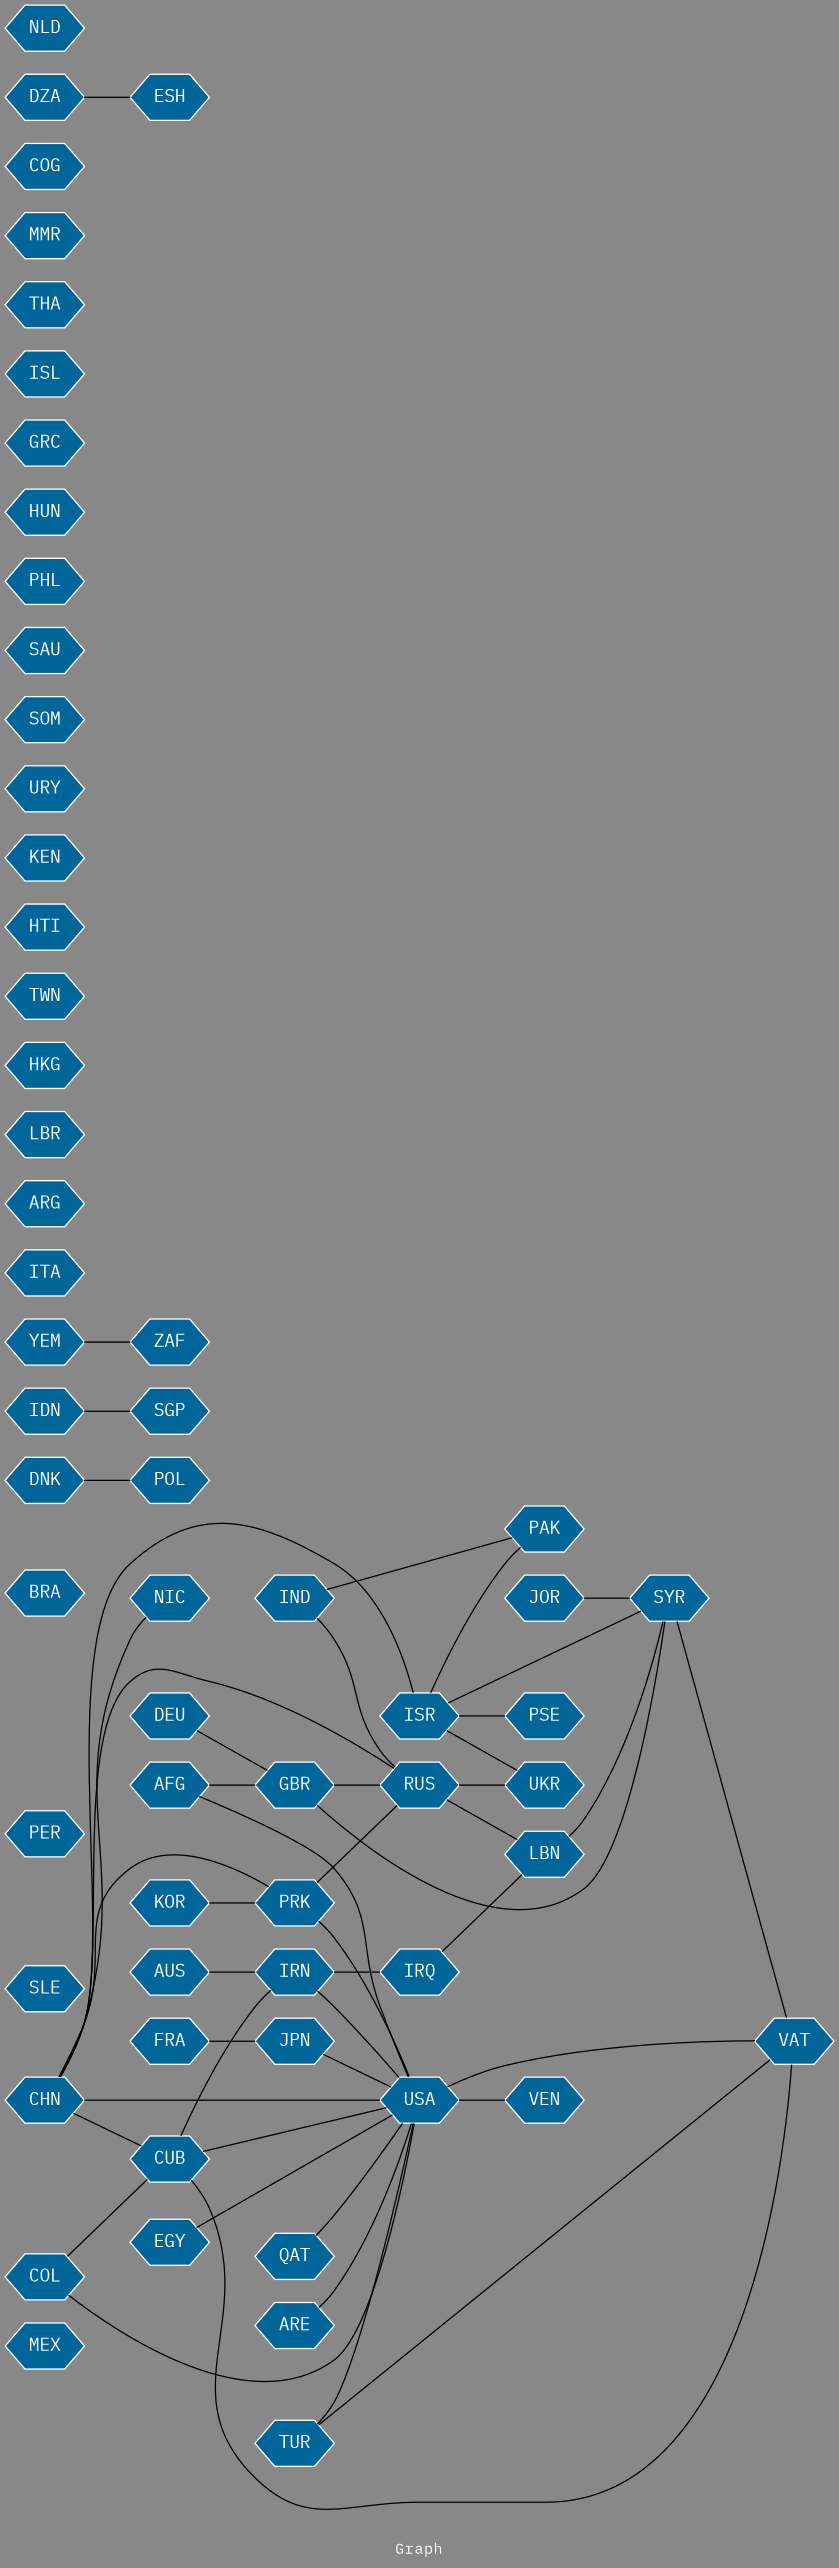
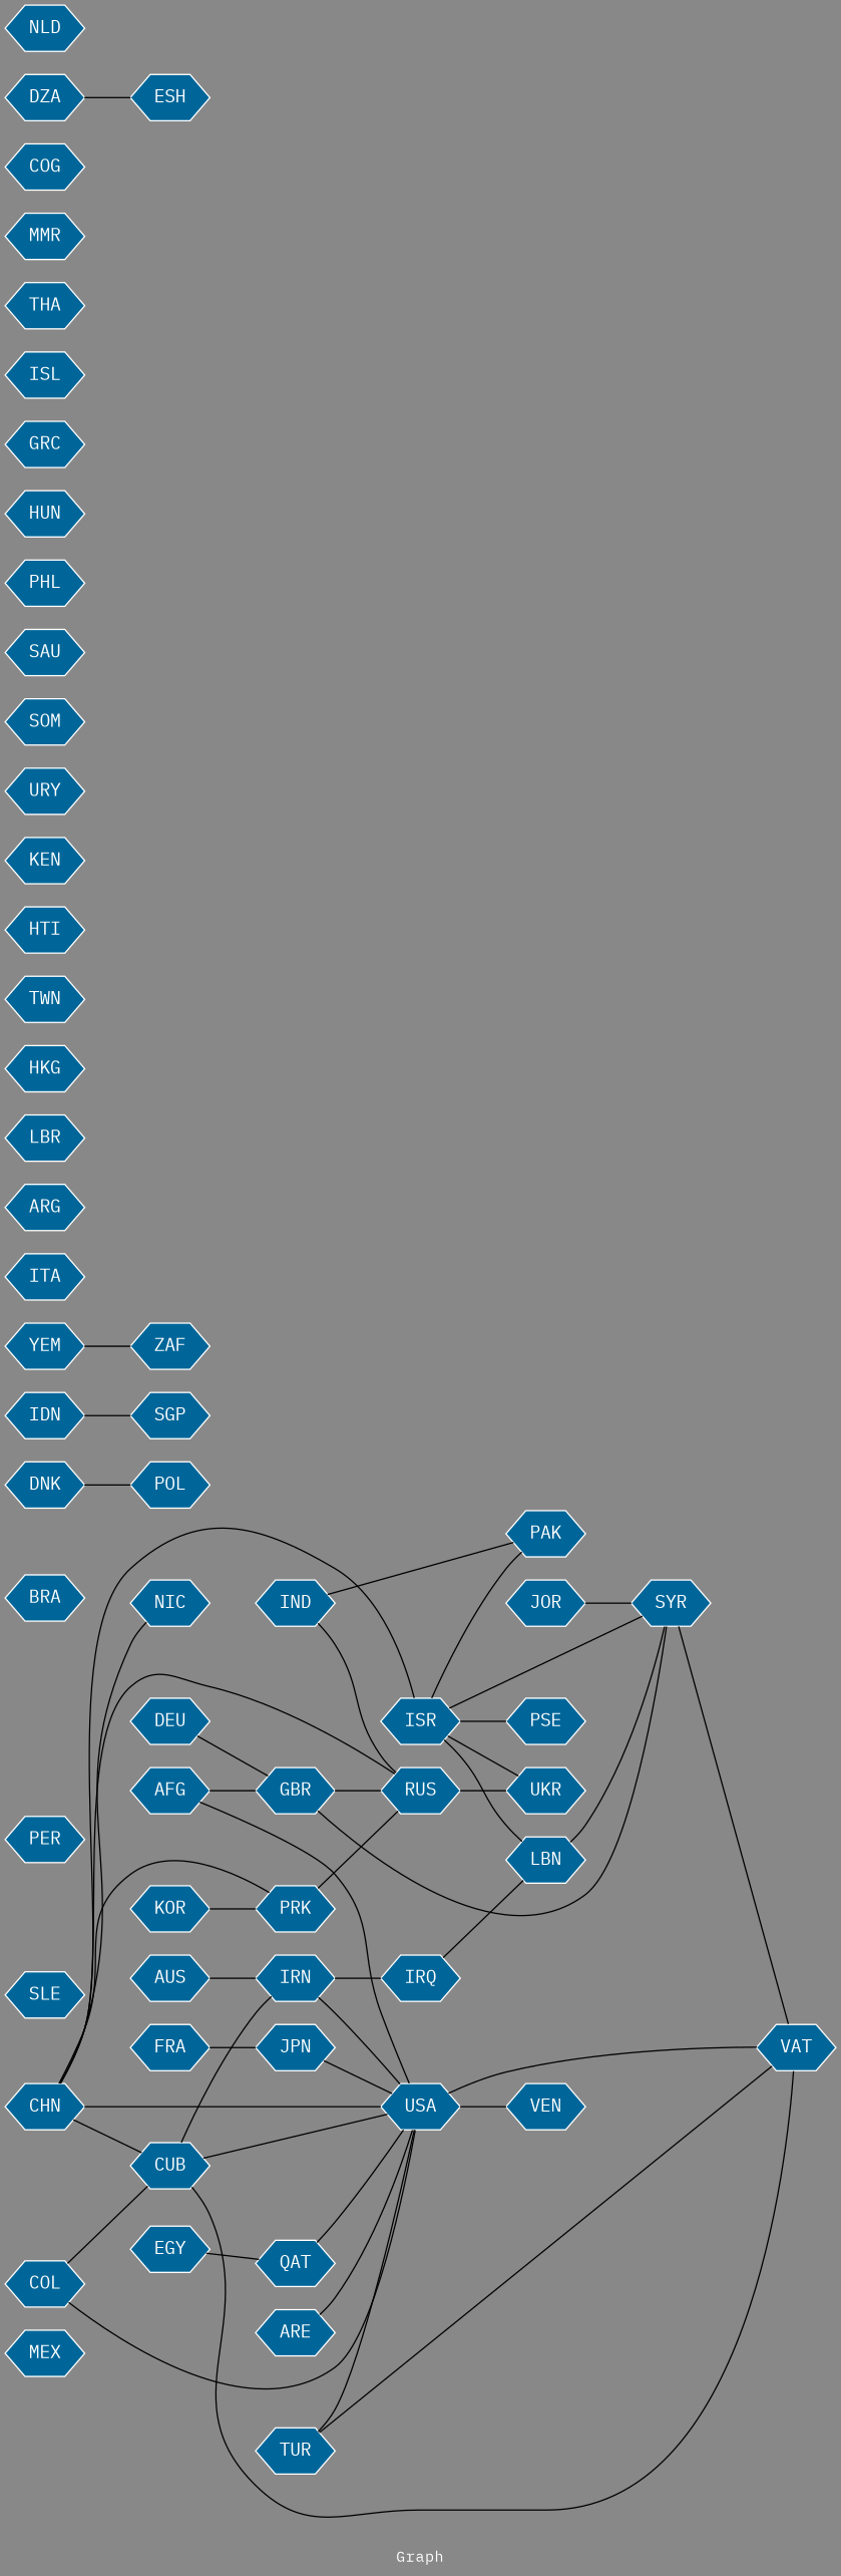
  graph {
    bgcolor="#888888"
    fontcolor=white
    fontname="IBM Plex Mono"
    fontsize=12
    label="Graph"
    rankdir=LR
    node [color=white fillcolor="#006699" fontcolor=white fontname="IBM Plex Mono" shape=hexagon style=filled]
    edge [arrowhead=open color=black fontcolor=white fontname="IBM Plex Mono" fontsize=12 weight=1]
    n1 [label=MEX]
    n2 [label=AFG]
    n3 [label=USA]
    n4 [label=GBR]
    n5 [label=VAT]
    n6 [label=VEN]
    n7 [label=RUS]
    n8 [label=SYR]
    n9 [label=CHN]
    n10 [label=CUB]
    n11 [label=PRK]
    n12 [label=ISR]
    n13 [label=NIC]
    n14 [label=IRN]
    n15 [label=UKR]
    n16 [label=PAK]
    n17 [label=LBN]
    n18 [label=PSE]
    n19 [label=SLE]
    n20 [label=PER]
    n21 [label=IND]
    n22 [label=EGY]
    n23 [label=IRQ]
    n24 [label=AUS]
    n25 [label=TUR]
    n26 [label=QAT]
    n27 [label=BRA]
    n28 [label=POL]
    n29 [label=DNK]
    n30 [label=IDN]
    n31 [label=SGP]
    n32 [label=ZAF]
    n33 [label=YEM]
    n34 [label=KOR]
    n35 [label=ITA]
    n36 [label=ARG]
    n37 [label=JPN]
    n38 [label=LBR]
    n39 [label=HKG]
    n40 [label=DEU]
    n41 [label=TWN]
    n42 [label=HTI]
    n43 [label=COL]
    n44 [label=JOR]
    n45 [label=KEN]
    n46 [label=URY]
    n47 [label=SOM]
    n48 [label=FRA]
    n49 [label=SAU]
    n50 [label=PHL]
    n51 [label=HUN]
    n52 [label=ARE]
    n53 [label=GRC]
    n54 [label=ISL]
    n55 [label=THA]
    n56 [label=MMR]
    n57 [label=COG]
    n58 [label=DZA]
    n59 [label=ESH]
    n60 [label=NLD]
    n2 -- n3
    n2 -- n4
    n3 -- n5 [weight=2]
    n3 -- n6 [weight=2]
    n4 -- n7 [weight=2]
    n4 -- n8
    n7 -- n15 [weight=10]
    n8 -- n5 [weight=2]
    n9 -- n3 [weight=8]
    n9 -- n7 [weight=3]
    n9 -- n10 [weight=4]
    n9 -- n11 [weight=6]
    n9 -- n12
    n9 -- n13
    n10 -- n3 [weight=11]
    n10 -- n5
    n10 -- n14
-   n11 -- n3 [weight=8]
    n11 -- n7
    n12 -- n8
    n12 -- n15 [weight=2]
    n12 -- n16
-   n7 -- n17 [weight=3]
+   n12 -- n17 [weight=3]
    n12 -- n18 [weight=23]
    n14 -- n3 [weight=2]
    n14 -- n23
    n17 -- n8
    n21 -- n7 [weight=2]
    n21 -- n16 [weight=3]
-   n22 -- n3
+   n22 -- n26
    n23 -- n17 [weight=3]
    n24 -- n14 [weight=4]
    n25 -- n3
    n25 -- n5
    n26 -- n3 [weight=2]
    n29 -- n28
    n30 -- n31 [weight=2]
    n33 -- n32 [weight=5]
    n34 -- n11 [weight=2]
    n37 -- n3 [weight=2]
    n40 -- n4
    n43 -- n3
    n43 -- n10
    n44 -- n8 [weight=6]
    n48 -- n37 [weight=3]
    n52 -- n3 [weight=2]
    n58 -- n59
  }
